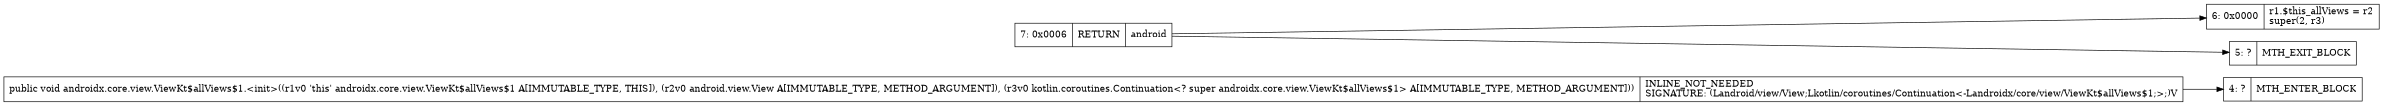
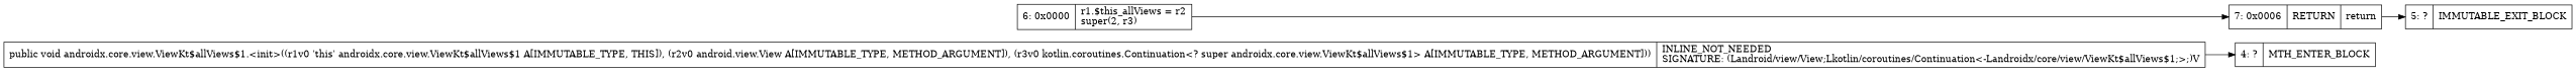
  digraph {
    rankdir=LR
    node [shape=record]
    n1 [label="{4\:\ ?|MTH_ENTER_BLOCK\l}"]
    n2 [label="{6\:\ 0x0000|r1.$this_allViews = r2\lsuper(2, r3)\l}"]
-   n3 [label="{7\:\ 0x0006|RETURN\l|android\l}"]
-   n4 [label="{5\:\ ?|MTH_EXIT_BLOCK\l}"]
+   n3 [label="{7\:\ 0x0006|RETURN\l|return\l}"]
+   n4 [label="{5\:\ ?|IMMUTABLE_EXIT_BLOCK\l}"]
    n5 [label="{public void androidx.core.view.ViewKt$allViews$1.\<init\>((r1v0 'this' androidx.core.view.ViewKt$allViews$1 A[IMMUTABLE_TYPE, THIS]), (r2v0 android.view.View A[IMMUTABLE_TYPE, METHOD_ARGUMENT]), (r3v0 kotlin.coroutines.Continuation\<? super androidx.core.view.ViewKt$allViews$1\> A[IMMUTABLE_TYPE, METHOD_ARGUMENT]))  | INLINE_NOT_NEEDED\lSIGNATURE: (Landroid\/view\/View;Lkotlin\/coroutines\/Continuation\<\-Landroidx\/core\/view\/ViewKt$allViews$1;\>;)V\l}"]
-   n3 -> n2
+   n2 -> n3
    n3 -> n4
    n5 -> n1
  }
